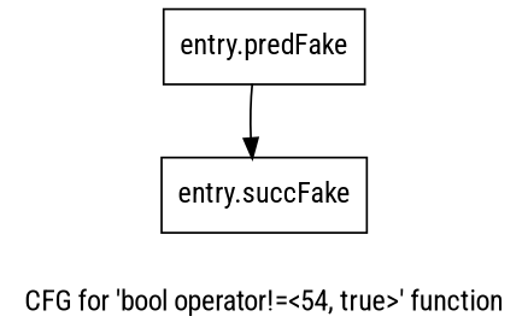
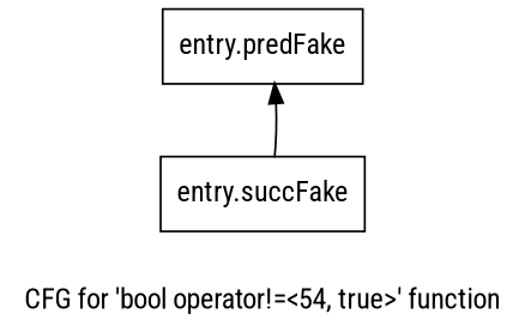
  digraph {
    label="CFG for 'bool operator!=\<54, true\>' function"
    fontname="Roboto Condensed"
    node [shape=record fontname="Roboto Condensed"]
    n1 [label="{entry.predFake}"]
    n2 [filename="/tools/Xilinx/Vitis_HLS/2022.1/include/etc/ap_private.h" label="{entry.succFake}" linenumber=7216]
-   n1 -> n2 [execusionnum=0 filename="/tools/Xilinx/Vitis_HLS/2022.1/include/etc/ap_private.h" fontname="Roboto Condensed"]
+   n2 -> n1 [execusionnum=0 filename="/tools/Xilinx/Vitis_HLS/2022.1/include/etc/ap_private.h" fontname="Roboto Condensed"]
  }
